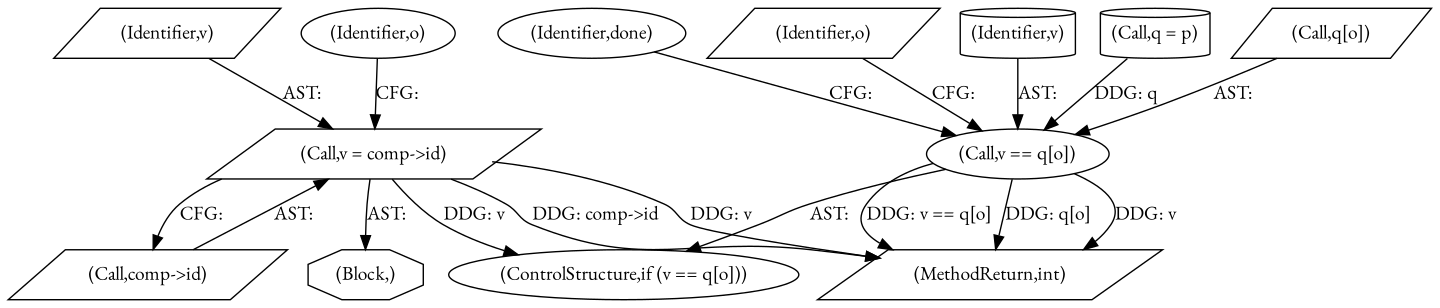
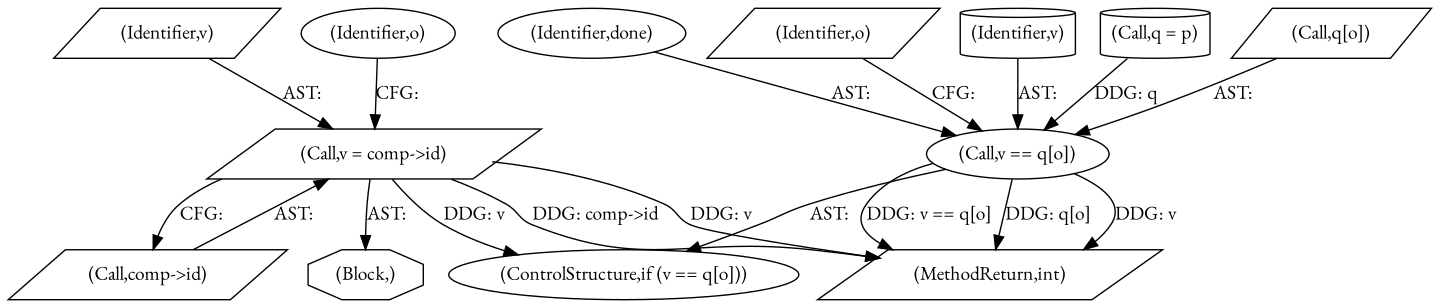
  digraph {
    fontname="EB Garamond"
    node [fontname="EB Garamond" shape=parallelogram]
    edge [fontname="EB Garamond"]
    n1 [label="(Call,v = comp->id)"]
    n2 [label="(Call,comp->id)"]
    n3 [label="(Block,)" shape=octagon]
    n4 [label="(MethodReturn,int)"]
    n5 [label="(ControlStructure,if (v == q[o]))" shape=ellipse]
    n6 [label="(Call,v == q[o])" shape=ellipse]
    n7 [label="(Call,q[o])"]
    n8 [label="(Identifier,done)" shape=ellipse]
    n9 [label="(Identifier,o)"]
    n10 [label="(Identifier,v)" shape=cylinder]
    n11 [label="(Identifier,o)" shape=ellipse]
    n12 [label="(Identifier,v)"]
    n13 [label="(Call,q = p)" shape=cylinder]
    n1 -> n2 [label="CFG: "]
    n1 -> n3 [label="AST: "]
    n1 -> n4 [label="DDG: v"]
    n1 -> n4 [label="DDG: comp->id"]
    n1 -> n5 [label="DDG: v"]
    n2 -> n1 [label="AST: "]
    n6 -> n4 [label="DDG: v"]
    n6 -> n4 [label="DDG: v == q[o]"]
    n6 -> n4 [label="DDG: q[o]"]
    n6 -> n5 [label="AST: "]
    n7 -> n6 [label="AST: "]
-   n8 -> n6 [label="CFG: "]
+   n8 -> n6 [label="AST: "]
    n9 -> n6 [label="CFG: "]
    n10 -> n6 [label="AST: "]
    n11 -> n1 [label="CFG: "]
    n12 -> n1 [label="AST: "]
    n13 -> n6 [label="DDG: q"]
  }
